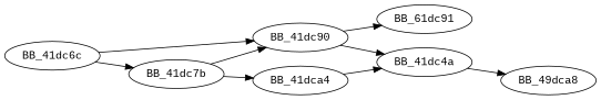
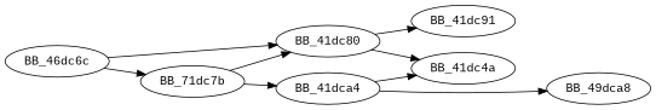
  digraph {
    fontname="Liberation Mono"
    rankdir=LR
    node [fontname="Liberation Mono"]
    edge [fontname="Liberation Mono"]
-   BB_41dc6c
-   BB_41dc7b
-   BB_41dc80 [label=BB_41dc90]
+   BB_41dc6c [label=BB_46dc6c]
+   BB_41dc7b [label=BB_71dc7b]
+   BB_41dc80
    BB_41dca4
    n5 [label=BB_41dc4a]
-   BB_41dc91 [label=BB_61dc91]
+   BB_41dc91
    n7 [label=BB_49dca8]
    BB_41dc6c -> BB_41dc7b
    BB_41dc6c -> BB_41dc80
    BB_41dc7b -> BB_41dc80
    BB_41dc7b -> BB_41dca4
    BB_41dc80 -> n5
    BB_41dc80 -> BB_41dc91
    BB_41dca4 -> n5
-   n5 -> n7
+   BB_41dca4 -> n7
  }
